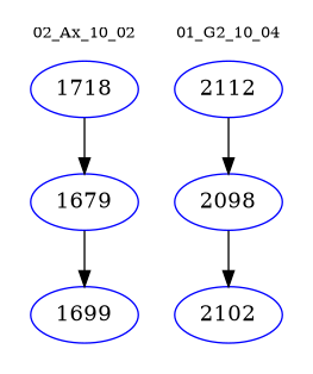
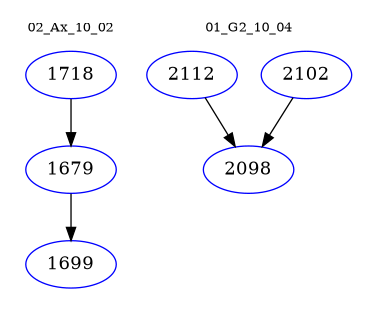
  digraph {
    node [color=blue]
    edge [color=black]
    n1 [label=1679]
    n2 [label=1699]
    n3 [label=1718]
    n4 [label=2098]
    n5 [label=2102]
    n6 [label=2112]
    subgraph cluster_1 {
      color=white
      fontsize=10
      label="02_Ax_10_02"
      n1
      n2
      n3
    }
    subgraph cluster_2 {
      color=white
      fontsize=10
      label="01_G2_10_04"
      n4
      n5
      n6
    }
    n1 -> n2
    n3 -> n1
-   n4 -> n5
+   n5 -> n4
    n6 -> n4
  }
